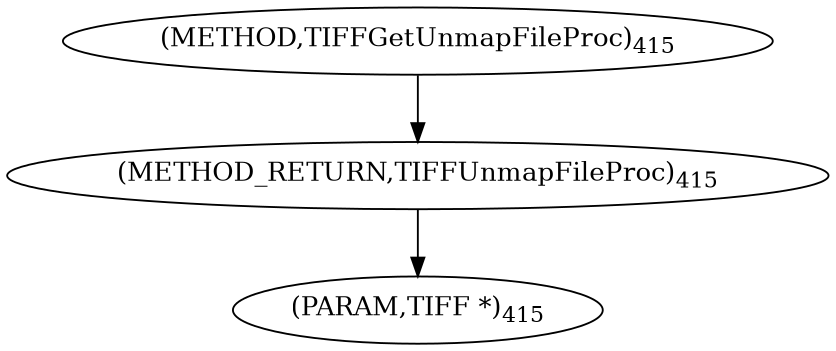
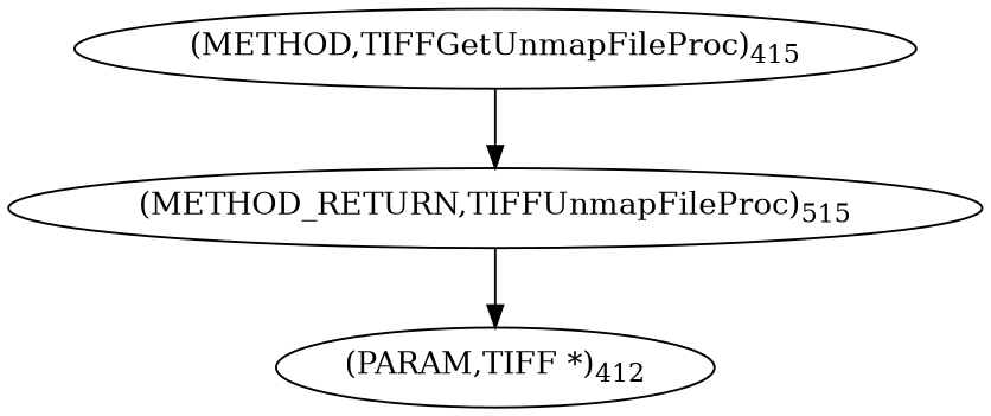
  digraph {
    n1 [label=<(METHOD,TIFFGetUnmapFileProc)<SUB>415</SUB>>]
-   n2 [label=<(METHOD_RETURN,TIFFUnmapFileProc)<SUB>415</SUB>>]
-   n3 [label=<(PARAM,TIFF *)<SUB>415</SUB>>]
+   n2 [label=<(METHOD_RETURN,TIFFUnmapFileProc)<SUB>515</SUB>>]
+   n3 [label=<(PARAM,TIFF *)<SUB>412</SUB>>]
    n1 -> n2
    n2 -> n3
  }
